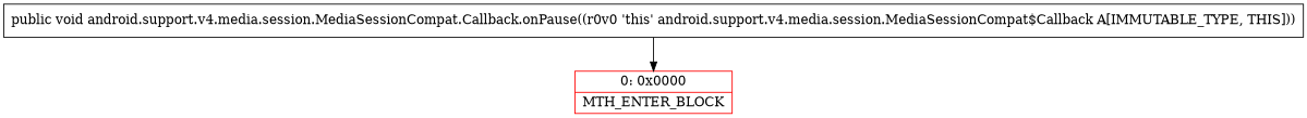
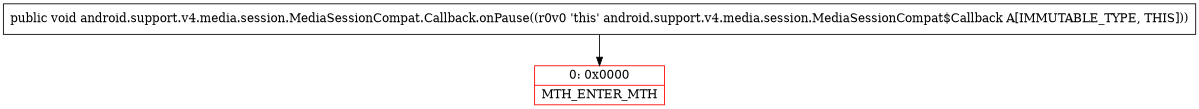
  digraph {
    node [shape=record]
-   n1 [color=red label="{0\:\ 0x0000|MTH_ENTER_BLOCK\l}"]
+   n1 [color=red label="{0\:\ 0x0000|MTH_ENTER_MTH\l}"]
    n2 [label="{public void android.support.v4.media.session.MediaSessionCompat.Callback.onPause((r0v0 'this' android.support.v4.media.session.MediaSessionCompat$Callback A[IMMUTABLE_TYPE, THIS])) }"]
    subgraph cluster_1 {
      label="R(0)"
    }
    n2 -> n1
  }
